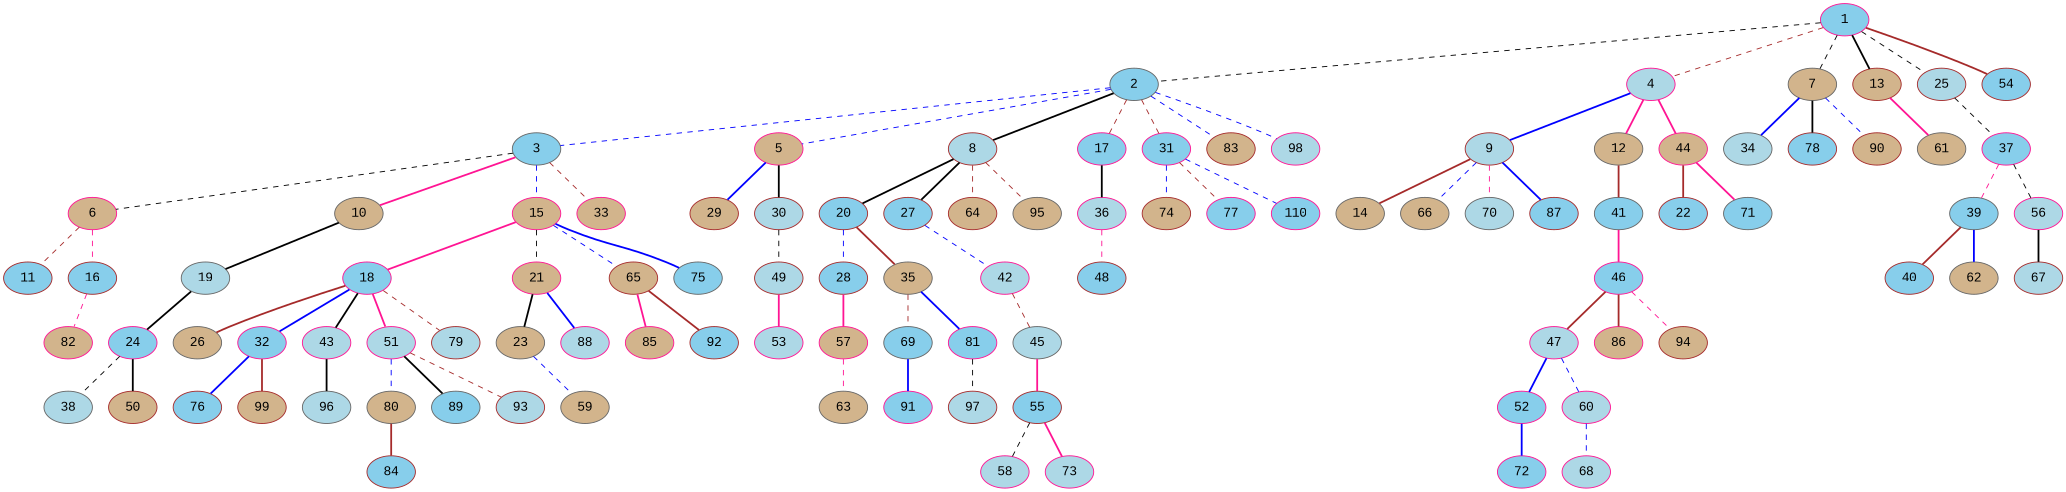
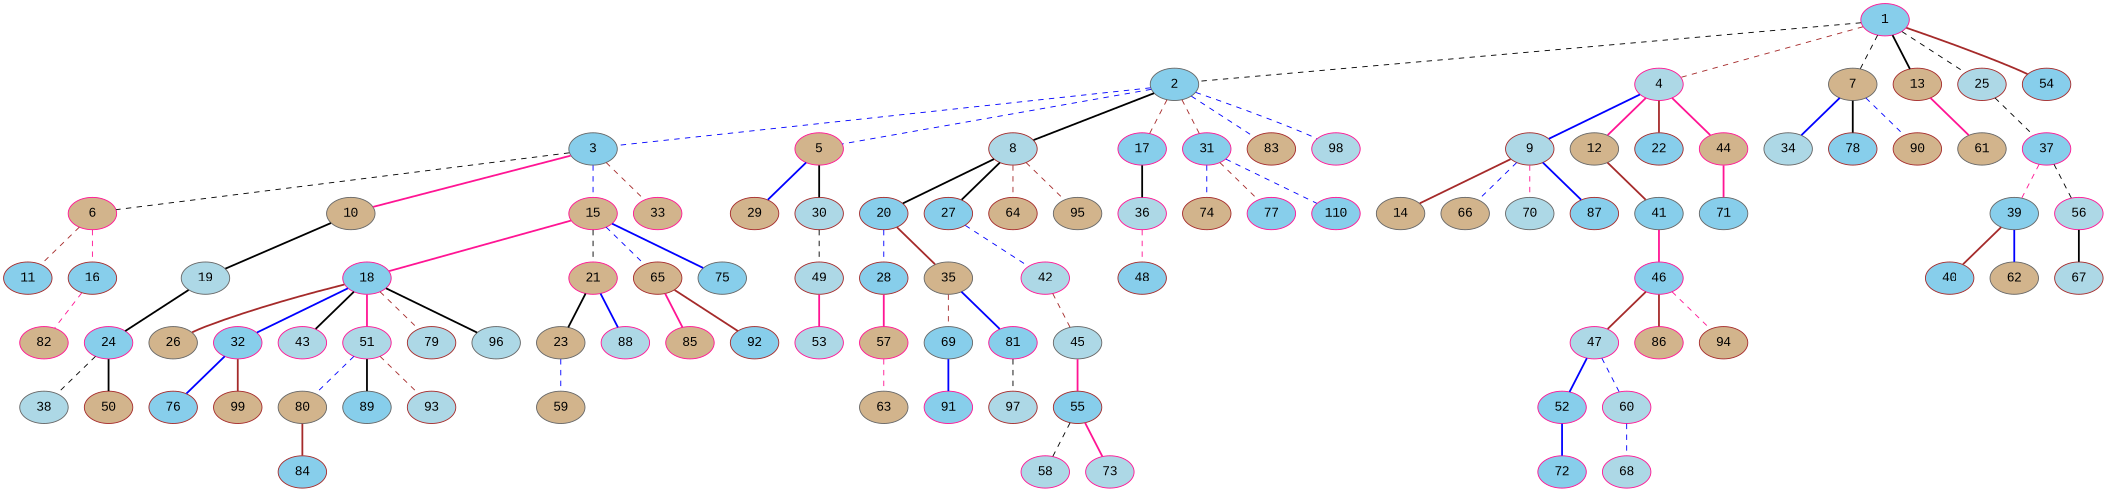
  graph {
    fontname="Liberation Mono"
    node [color=deeppink fillcolor=skyblue fontname="Liberation Mono" style=filled]
    edge [color=blue fontname="Liberation Mono" style=bold]
    2 [color=gray40]
    1
    4 [fillcolor=lightblue]
    7 [color=gray40 fillcolor=tan]
    13 [color=brown fillcolor=tan]
    25 [color=brown fillcolor=lightblue]
    54 [color=brown]
    3 [color=gray40]
    5 [fillcolor=tan]
    8 [color=brown fillcolor=lightblue]
    17
    31
    83 [color=brown fillcolor=tan]
    98 [fillcolor=lightblue]
    9 [color=brown fillcolor=lightblue]
    12 [color=gray40 fillcolor=tan]
    22 [color=brown]
    44 [fillcolor=tan]
    34 [color=gray40 fillcolor=lightblue]
    78 [color=brown]
    90 [color=brown fillcolor=tan]
    61 [color=gray40 fillcolor=tan]
    37
    6 [fillcolor=tan]
    10 [color=gray40 fillcolor=tan]
    15 [fillcolor=tan]
    33 [fillcolor=tan]
    29 [color=brown fillcolor=tan]
    30 [color=brown fillcolor=lightblue]
    20 [color=brown]
    27 [color=brown]
    64 [color=brown fillcolor=tan]
    95 [color=gray40 fillcolor=tan]
    36 [fillcolor=lightblue]
    74 [color=brown fillcolor=tan]
    77
    n37 [label=110]
    11 [color=brown]
    16 [color=brown]
    19 [color=gray40 fillcolor=lightblue]
    18
    21 [fillcolor=tan]
    65 [color=brown fillcolor=tan]
    75 [color=gray40]
    14 [color=gray40 fillcolor=tan]
    66 [color=gray40 fillcolor=tan]
    70 [color=gray40 fillcolor=lightblue]
    87 [color=brown]
    41 [color=gray40]
    71 [color=gray40]
    49 [color=brown fillcolor=lightblue]
    82 [fillcolor=tan]
    28 [color=brown]
    35 [color=gray40 fillcolor=tan]
    42 [fillcolor=lightblue]
    24
    46
    26 [color=gray40 fillcolor=tan]
    32
    43 [fillcolor=lightblue]
    51 [fillcolor=lightblue]
    79 [color=brown fillcolor=lightblue]
    96 [color=gray40 fillcolor=lightblue]
    23 [color=gray40 fillcolor=tan]
    88 [fillcolor=lightblue]
    85 [fillcolor=tan]
    92 [color=brown]
    48 [color=brown]
    76 [color=brown]
    99 [color=brown fillcolor=tan]
    80 [color=gray40 fillcolor=tan]
    89 [color=gray40]
    93 [color=brown fillcolor=lightblue]
    38 [color=gray40 fillcolor=lightblue]
    50 [color=brown fillcolor=tan]
    57 [fillcolor=tan]
    69 [color=gray40]
    81
    59 [color=gray40 fillcolor=tan]
    39 [color=gray40]
    56 [fillcolor=lightblue]
    45 [color=gray40 fillcolor=lightblue]
    63 [color=gray40 fillcolor=tan]
    53 [fillcolor=lightblue]
    91
    97 [color=brown fillcolor=lightblue]
    40 [color=brown]
    62 [color=gray40 fillcolor=tan]
    67 [color=brown fillcolor=lightblue]
    47 [fillcolor=lightblue]
    86 [fillcolor=tan]
    94 [color=brown fillcolor=tan]
    55 [color=brown]
    58 [fillcolor=lightblue]
    73 [fillcolor=lightblue]
    52
    60 [fillcolor=lightblue]
    72
    68 [fillcolor=lightblue]
    84 [color=brown]
    2 -- 3 [style=dashed]
    2 -- 5 [style=dashed]
    2 -- 8 [color=black]
    2 -- 17 [color=brown style=dashed]
    2 -- 31 [color=brown style=dashed]
    2 -- 83 [style=dashed]
    2 -- 98 [style=dashed]
    1 -- 2 [color=black style=dashed]
    1 -- 4 [color=brown style=dashed]
    1 -- 7 [color=black style=dashed]
    1 -- 13 [color=black]
    1 -- 25 [color=black style=dashed]
    1 -- 54 [color=brown]
    4 -- 9
    4 -- 12 [color=deeppink]
-   44 -- 22 [color=brown]
+   4 -- 22 [color=brown]
    4 -- 44 [color=deeppink]
    7 -- 34
    7 -- 78 [color=black]
    7 -- 90 [style=dashed]
    13 -- 61 [color=deeppink]
    25 -- 37 [color=black style=dashed]
    3 -- 6 [color=black style=dashed]
    3 -- 10 [color=deeppink]
    3 -- 15 [style=dashed]
    3 -- 33 [color=brown style=dashed]
    5 -- 29
    5 -- 30 [color=black]
    8 -- 20 [color=black]
    8 -- 27 [color=black]
    8 -- 64 [color=brown style=dashed]
    8 -- 95 [color=brown style=dashed]
    17 -- 36 [color=black]
    31 -- 74 [style=dashed]
    31 -- 77 [color=brown style=dashed]
    31 -- n37 [style=dashed]
    9 -- 14 [color=brown]
    9 -- 66 [style=dashed]
    9 -- 70 [color=deeppink style=dashed]
    9 -- 87
    12 -- 41 [color=brown]
    44 -- 71 [color=deeppink]
    37 -- 39 [color=deeppink style=dashed]
    37 -- 56 [color=black style=dashed]
    6 -- 11 [color=brown style=dashed]
    6 -- 16 [color=deeppink style=dashed]
    10 -- 19 [color=black]
    15 -- 18 [color=deeppink]
    15 -- 21 [color=black style=dashed]
    15 -- 65 [style=dashed]
    15 -- 75
    30 -- 49 [color=black style=dashed]
    20 -- 28 [style=dashed]
    20 -- 35 [color=brown]
    27 -- 42 [style=dashed]
    36 -- 48 [color=deeppink style=dashed]
    16 -- 82 [color=deeppink style=dashed]
    19 -- 24 [color=black]
    18 -- 26 [color=brown]
    18 -- 32
    18 -- 43 [color=black]
    18 -- 51 [color=deeppink]
    18 -- 79 [color=brown style=dashed]
-   43 -- 96 [color=black]
+   18 -- 96 [color=black]
    21 -- 23 [color=black]
    21 -- 88
    65 -- 85 [color=deeppink]
    65 -- 92 [color=brown]
    41 -- 46 [color=deeppink]
    49 -- 53 [color=deeppink]
    28 -- 57 [color=deeppink]
    35 -- 69 [color=brown style=dashed]
    35 -- 81
    42 -- 45 [color=brown style=dashed]
    24 -- 38 [color=black style=dashed]
    24 -- 50 [color=black]
    46 -- 47 [color=brown]
    46 -- 86 [color=brown]
    46 -- 94 [color=deeppink style=dashed]
    32 -- 76
    32 -- 99 [color=brown]
    51 -- 80 [style=dashed]
    51 -- 89 [color=black]
    51 -- 93 [color=brown style=dashed]
    23 -- 59 [style=dashed]
    80 -- 84 [color=brown]
    57 -- 63 [color=deeppink style=dashed]
    69 -- 91
    81 -- 97 [color=black style=dashed]
    39 -- 40 [color=brown]
    39 -- 62
    56 -- 67 [color=black]
    45 -- 55 [color=deeppink]
    47 -- 52
    47 -- 60 [style=dashed]
    55 -- 58 [color=black style=dashed]
    55 -- 73 [color=deeppink]
    52 -- 72
    60 -- 68 [style=dashed]
  }
